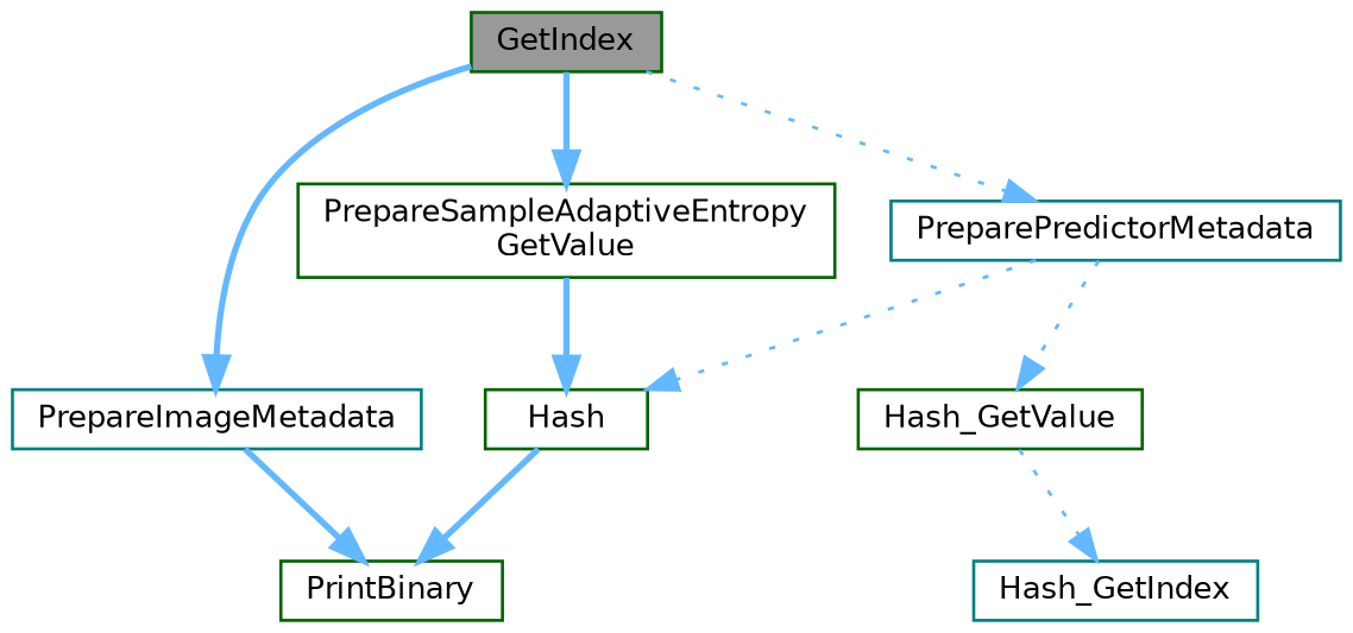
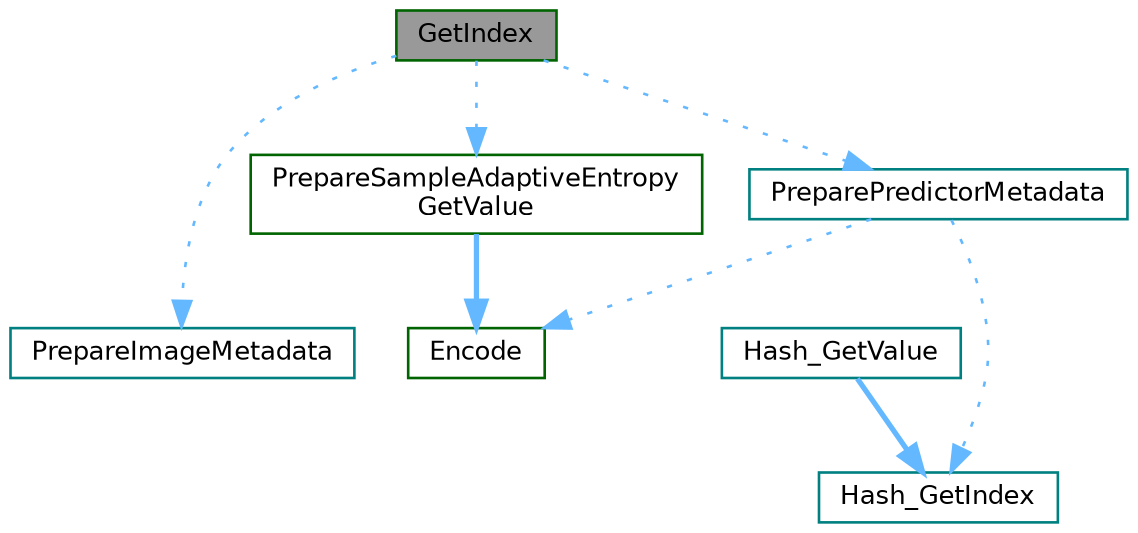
  digraph {
    rankdir=TB
    node [color=darkgreen fillcolor=white fontname=Helvetica fontsize=10 shape=box style=filled]
    edge [color=steelblue1 fontname=Helvetica fontsize=10 labelfontname=Helvetica labelfontsize=10 style=dotted]
    n1 [fillcolor=grey60 fontcolor=black height=0.2 label=GetIndex width=0.4]
    n2 [color=teal height=0.2 label=PrepareImageMetadata width=0.4]
    n3 [color=teal height=0.2 label=PreparePredictorMetadata width=0.4]
    n4 [height=0.2 label="PrepareSampleAdaptiveEntropy\lGetValue" width=0.4]
-   n5 [height=0.2 label=PrintBinary width=0.4]
-   n6 [height=0.2 label=Hash width=0.4]
-   n7 [height=0.2 label=Hash_GetValue width=0.4]
+   n6 [height=0.2 label=Encode width=0.4]
+   n7 [color=teal height=0.2 label=Hash_GetValue width=0.4]
    n8 [color=teal height=0.2 label=Hash_GetIndex width=0.4]
-   n1 -> n2 [style=bold]
+   n1 -> n2
    n1 -> n3
-   n1 -> n4 [style=bold]
-   n2 -> n5 [style=bold]
+   n1 -> n4
    n3 -> n6
-   n3 -> n7
+   n3 -> n8
    n4 -> n6 [style=bold]
-   n6 -> n5 [style=bold]
-   n7 -> n8
+   n7 -> n8 [style=bold]
  }
